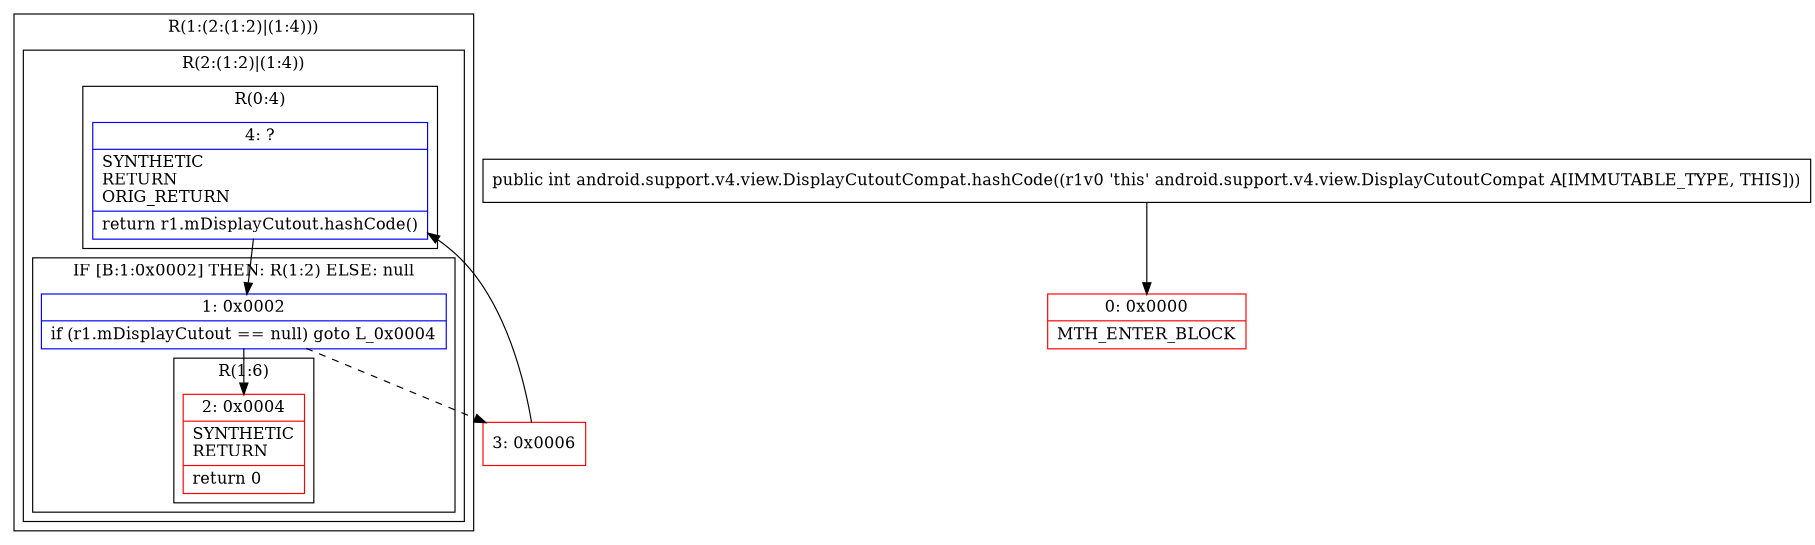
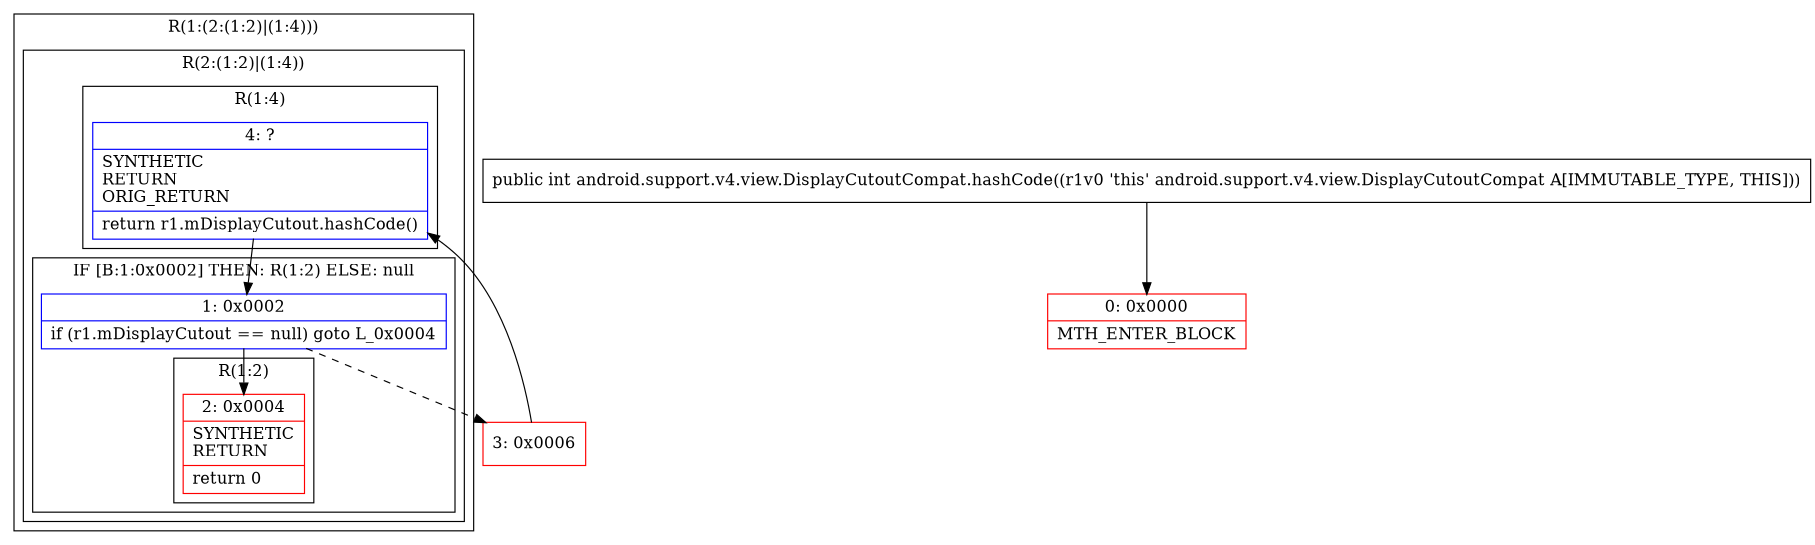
  digraph {
    node [color=red shape=record]
    n1 [label="{2\:\ 0x0004|SYNTHETIC\lRETURN\l|return 0\l}"]
    n2 [color=blue label="{1\:\ 0x0002|if (r1.mDisplayCutout == null) goto L_0x0004\l}"]
    n3 [color=blue label="{4\:\ ?|SYNTHETIC\lRETURN\lORIG_RETURN\l|return r1.mDisplayCutout.hashCode()\l}"]
    n4 [label="{3\:\ 0x0006}"]
    n5 [label="{0\:\ 0x0000|MTH_ENTER_BLOCK\l}"]
    n6 [label="{public int android.support.v4.view.DisplayCutoutCompat.hashCode((r1v0 'this' android.support.v4.view.DisplayCutoutCompat A[IMMUTABLE_TYPE, THIS])) }" color=""]
    subgraph cluster_1 {
      label="R(1:(2:(1:2)|(1:4)))"
      subgraph cluster_2 {
        label="R(2:(1:2)|(1:4))"
        subgraph cluster_3 {
          label="IF [B:1:0x0002] THEN: R(1:2) ELSE: null"
          n2
          subgraph cluster_4 {
-           label="R(1:6)"
+           label="R(1:2)"
            n1
          }
        }
        subgraph cluster_5 {
-         label="R(0:4)"
+         label="R(1:4)"
          n3
        }
      }
    }
    n2 -> n1
    n2 -> n4 [style=dashed]
    n3 -> n2
    n4 -> n3
    n6 -> n5
  }
